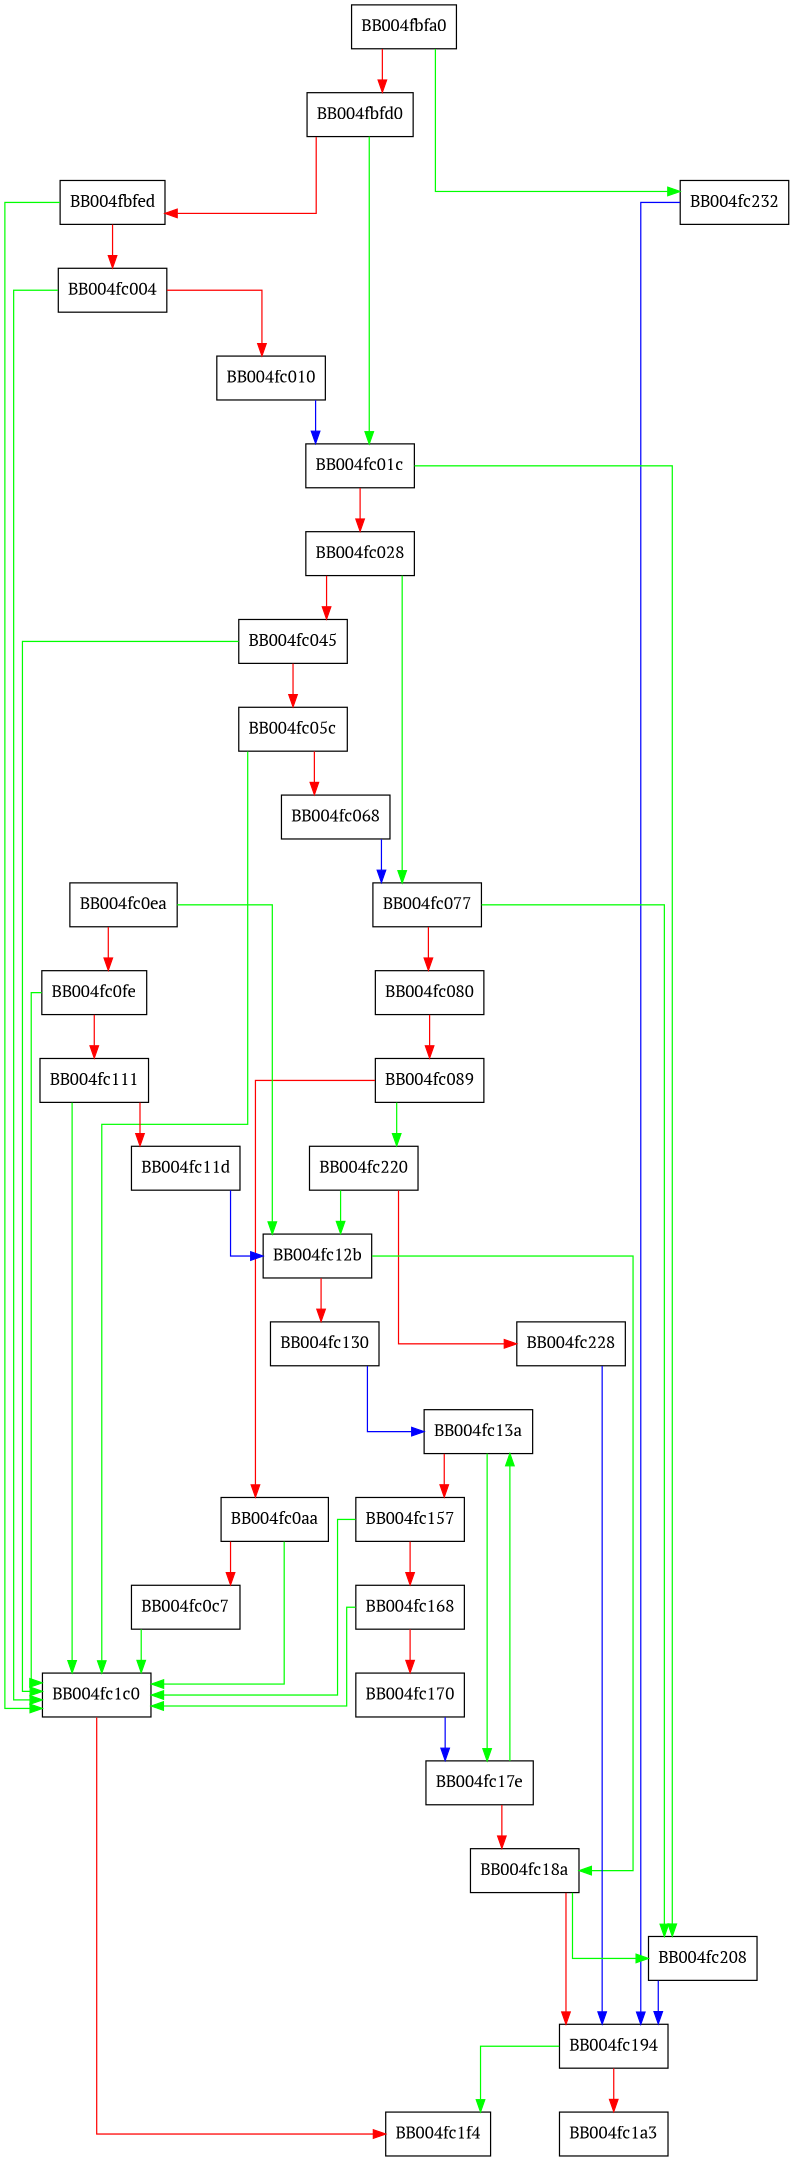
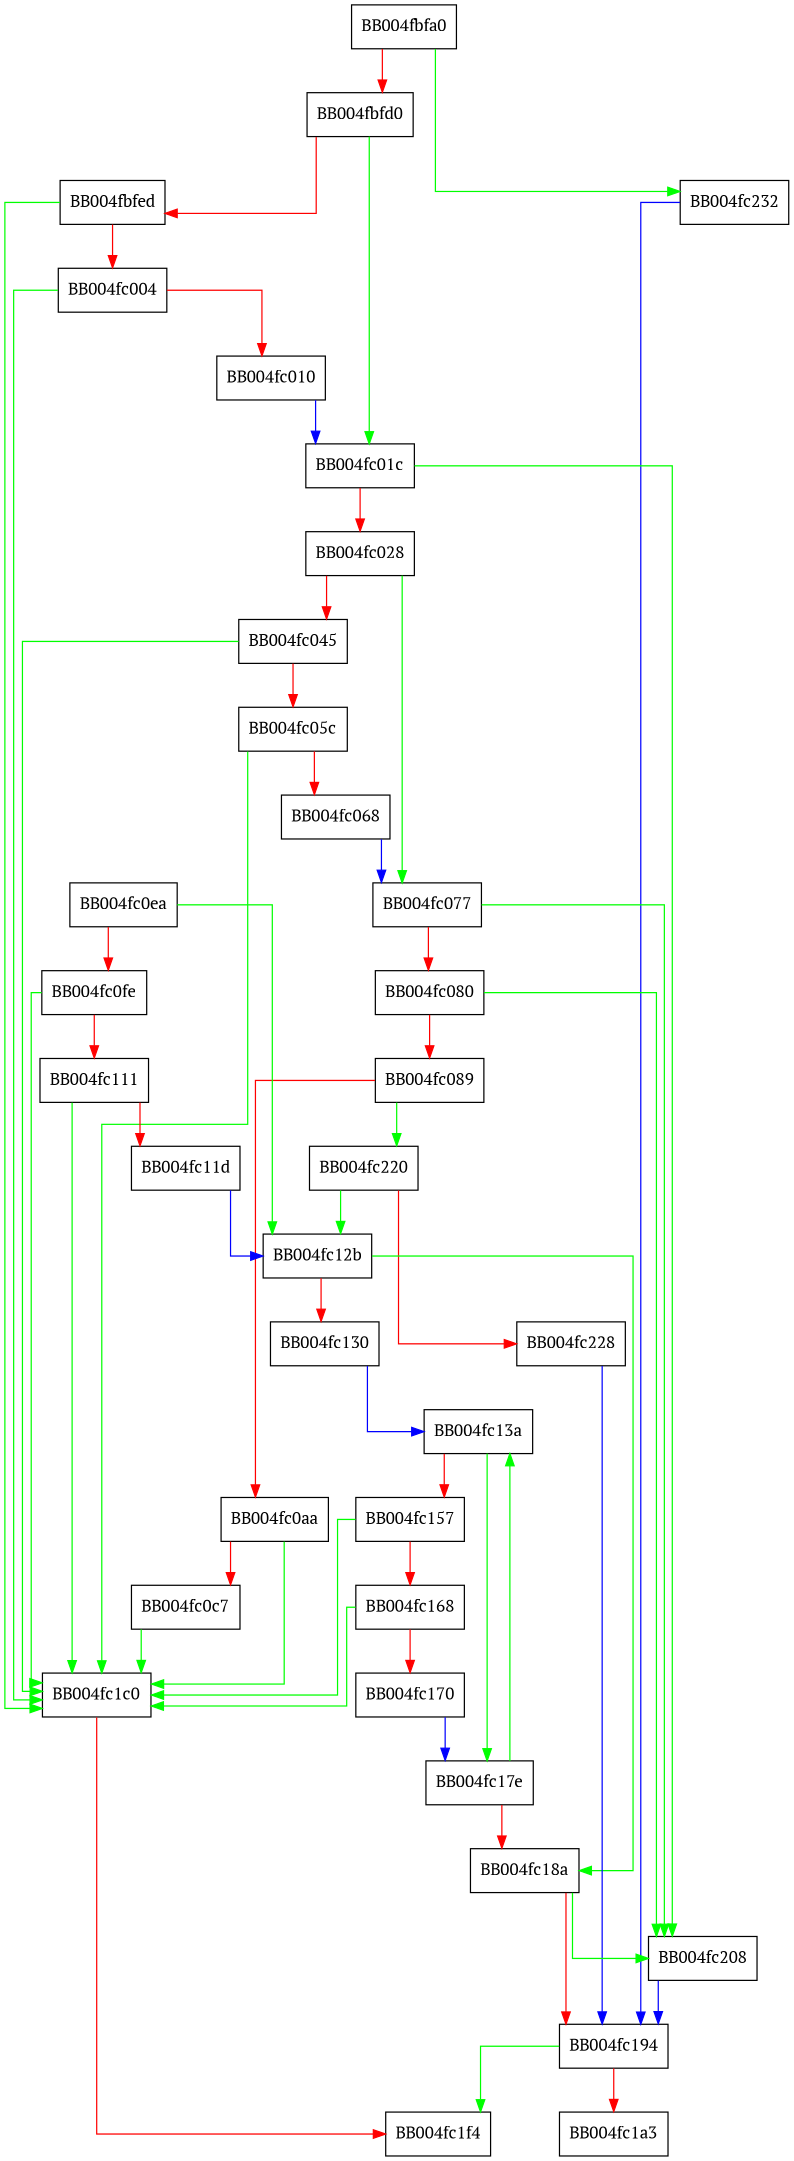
  digraph {
    fontname="PT Serif"
    splines=ortho
    node [fontname="PT Serif" shape=box]
    edge [color=green fontname="PT Serif"]
    BB004fbfa0
    BB004fc232
    BB004fbfd0
    BB004fc194
    BB004fc01c
    BB004fbfed
    BB004fc1f4
    BB004fc1a3
    BB004fc208
    BB004fc028
    BB004fc1c0
    BB004fc004
    BB004fc077
    BB004fc045
    BB004fc010
    BB004fc080
    BB004fc05c
    BB004fc089
    BB004fc068
    BB004fc220
    BB004fc0aa
    BB004fc12b
    BB004fc228
    BB004fc0c7
    BB004fc18a
    BB004fc130
    BB004fc0ea
    BB004fc0fe
    BB004fc111
    BB004fc13a
    BB004fc11d
    BB004fc17e
    BB004fc157
    BB004fc168
    BB004fc170
    BB004fbfa0 -> BB004fc232
    BB004fbfa0 -> BB004fbfd0 [color=red]
    BB004fc232 -> BB004fc194 [color=blue]
    BB004fbfd0 -> BB004fc01c
    BB004fbfd0 -> BB004fbfed [color=red]
    BB004fc194 -> BB004fc1f4
    BB004fc194 -> BB004fc1a3 [color=red]
    BB004fc01c -> BB004fc208
    BB004fc01c -> BB004fc028 [color=red]
    BB004fbfed -> BB004fc1c0
    BB004fbfed -> BB004fc004 [color=red]
    BB004fc208 -> BB004fc194 [color=blue]
    BB004fc028 -> BB004fc077
    BB004fc028 -> BB004fc045 [color=red]
    BB004fc1c0 -> BB004fc1f4 [color=red]
    BB004fc004 -> BB004fc1c0
    BB004fc004 -> BB004fc010 [color=red]
    BB004fc077 -> BB004fc208
    BB004fc077 -> BB004fc080 [color=red]
    BB004fc045 -> BB004fc1c0
    BB004fc045 -> BB004fc05c [color=red]
    BB004fc010 -> BB004fc01c [color=blue]
+   BB004fc080 -> BB004fc208
    BB004fc080 -> BB004fc089 [color=red]
    BB004fc05c -> BB004fc1c0
    BB004fc05c -> BB004fc068 [color=red]
    BB004fc089 -> BB004fc220
    BB004fc089 -> BB004fc0aa [color=red]
    BB004fc068 -> BB004fc077 [color=blue]
    BB004fc220 -> BB004fc12b
    BB004fc220 -> BB004fc228 [color=red]
    BB004fc0aa -> BB004fc1c0
    BB004fc0aa -> BB004fc0c7 [color=red]
    BB004fc12b -> BB004fc18a
    BB004fc12b -> BB004fc130 [color=red]
    BB004fc228 -> BB004fc194 [color=blue]
    BB004fc0c7 -> BB004fc1c0
    BB004fc18a -> BB004fc194 [color=red]
    BB004fc18a -> BB004fc208
    BB004fc130 -> BB004fc13a [color=blue]
    BB004fc0ea -> BB004fc12b
    BB004fc0ea -> BB004fc0fe [color=red]
    BB004fc0fe -> BB004fc1c0
    BB004fc0fe -> BB004fc111 [color=red]
    BB004fc111 -> BB004fc1c0
    BB004fc111 -> BB004fc11d [color=red]
    BB004fc13a -> BB004fc17e
    BB004fc13a -> BB004fc157 [color=red]
    BB004fc11d -> BB004fc12b [color=blue]
    BB004fc17e -> BB004fc18a [color=red]
    BB004fc17e -> BB004fc13a
    BB004fc157 -> BB004fc1c0
    BB004fc157 -> BB004fc168 [color=red]
    BB004fc168 -> BB004fc1c0
    BB004fc168 -> BB004fc170 [color=red]
    BB004fc170 -> BB004fc17e [color=blue]
  }
